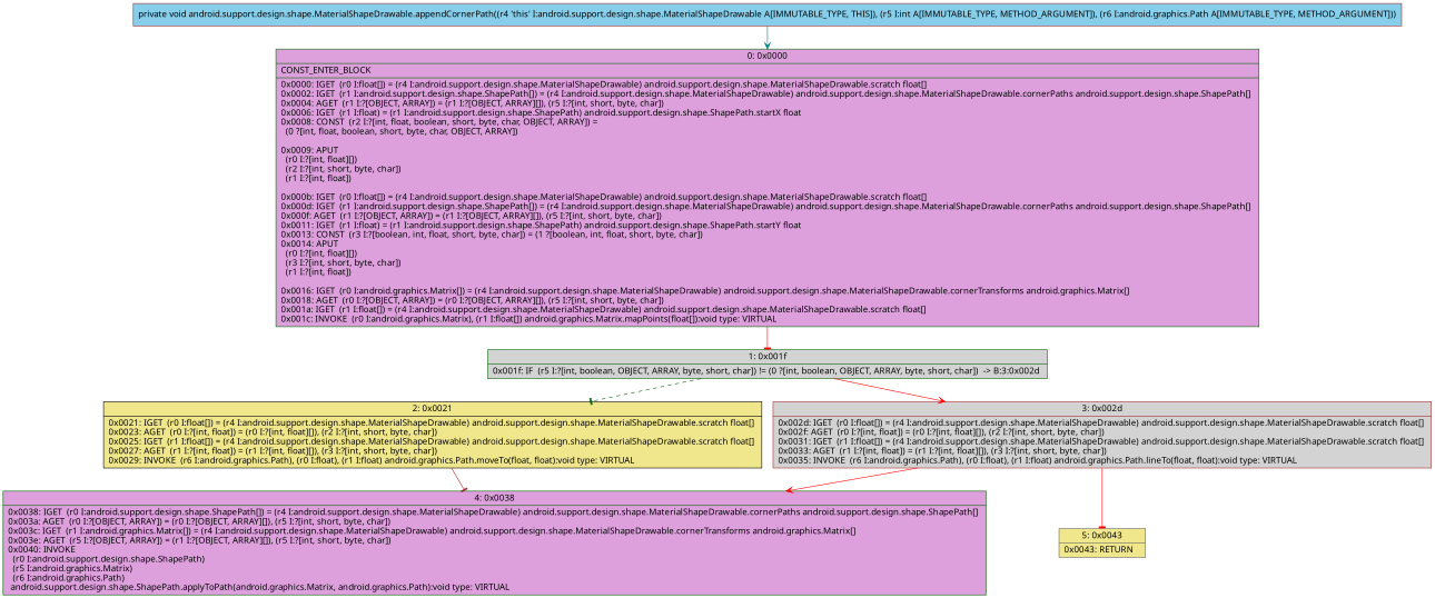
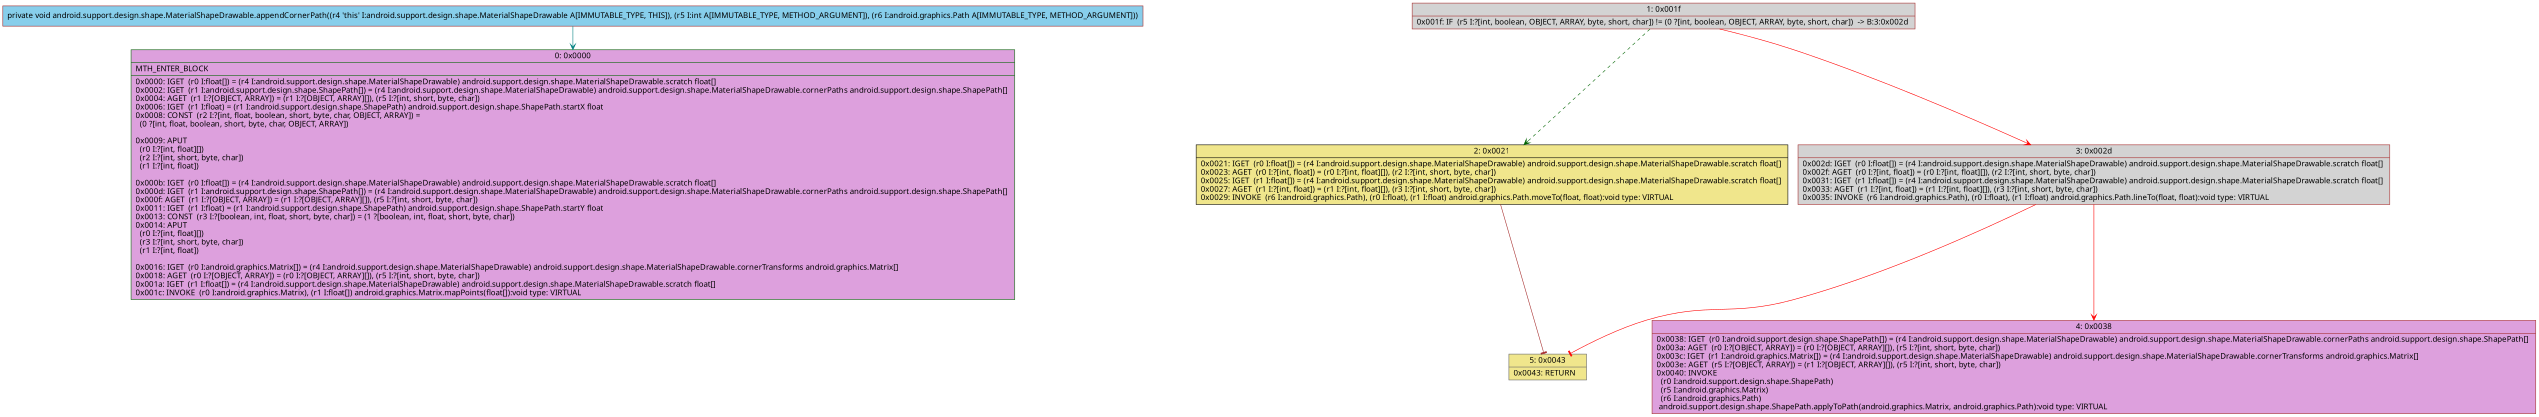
  digraph {
    fontname="Noto Sans"
    node [color=brown fillcolor=plum fontname="Noto Sans" shape=record style=filled]
    edge [arrowhead=vee color=red fontname="Noto Sans"]
-   n1 [color=darkgreen label="{0\:\ 0x0000|CONST_ENTER_BLOCK\l|0x0000: IGET  (r0 I:float[]) = (r4 I:android.support.design.shape.MaterialShapeDrawable) android.support.design.shape.MaterialShapeDrawable.scratch float[] \l0x0002: IGET  (r1 I:android.support.design.shape.ShapePath[]) = (r4 I:android.support.design.shape.MaterialShapeDrawable) android.support.design.shape.MaterialShapeDrawable.cornerPaths android.support.design.shape.ShapePath[] \l0x0004: AGET  (r1 I:?[OBJECT, ARRAY]) = (r1 I:?[OBJECT, ARRAY][]), (r5 I:?[int, short, byte, char]) \l0x0006: IGET  (r1 I:float) = (r1 I:android.support.design.shape.ShapePath) android.support.design.shape.ShapePath.startX float \l0x0008: CONST  (r2 I:?[int, float, boolean, short, byte, char, OBJECT, ARRAY]) = \l  (0 ?[int, float, boolean, short, byte, char, OBJECT, ARRAY])\l \l0x0009: APUT  \l  (r0 I:?[int, float][])\l  (r2 I:?[int, short, byte, char])\l  (r1 I:?[int, float])\l \l0x000b: IGET  (r0 I:float[]) = (r4 I:android.support.design.shape.MaterialShapeDrawable) android.support.design.shape.MaterialShapeDrawable.scratch float[] \l0x000d: IGET  (r1 I:android.support.design.shape.ShapePath[]) = (r4 I:android.support.design.shape.MaterialShapeDrawable) android.support.design.shape.MaterialShapeDrawable.cornerPaths android.support.design.shape.ShapePath[] \l0x000f: AGET  (r1 I:?[OBJECT, ARRAY]) = (r1 I:?[OBJECT, ARRAY][]), (r5 I:?[int, short, byte, char]) \l0x0011: IGET  (r1 I:float) = (r1 I:android.support.design.shape.ShapePath) android.support.design.shape.ShapePath.startY float \l0x0013: CONST  (r3 I:?[boolean, int, float, short, byte, char]) = (1 ?[boolean, int, float, short, byte, char]) \l0x0014: APUT  \l  (r0 I:?[int, float][])\l  (r3 I:?[int, short, byte, char])\l  (r1 I:?[int, float])\l \l0x0016: IGET  (r0 I:android.graphics.Matrix[]) = (r4 I:android.support.design.shape.MaterialShapeDrawable) android.support.design.shape.MaterialShapeDrawable.cornerTransforms android.graphics.Matrix[] \l0x0018: AGET  (r0 I:?[OBJECT, ARRAY]) = (r0 I:?[OBJECT, ARRAY][]), (r5 I:?[int, short, byte, char]) \l0x001a: IGET  (r1 I:float[]) = (r4 I:android.support.design.shape.MaterialShapeDrawable) android.support.design.shape.MaterialShapeDrawable.scratch float[] \l0x001c: INVOKE  (r0 I:android.graphics.Matrix), (r1 I:float[]) android.graphics.Matrix.mapPoints(float[]):void type: VIRTUAL \l}"]
-   n2 [color=darkgreen fillcolor=lightgrey label="{1\:\ 0x001f|0x001f: IF  (r5 I:?[int, boolean, OBJECT, ARRAY, byte, short, char]) != (0 ?[int, boolean, OBJECT, ARRAY, byte, short, char])  \-\> B:3:0x002d \l}"]
+   n1 [color=darkgreen label="{0\:\ 0x0000|MTH_ENTER_BLOCK\l|0x0000: IGET  (r0 I:float[]) = (r4 I:android.support.design.shape.MaterialShapeDrawable) android.support.design.shape.MaterialShapeDrawable.scratch float[] \l0x0002: IGET  (r1 I:android.support.design.shape.ShapePath[]) = (r4 I:android.support.design.shape.MaterialShapeDrawable) android.support.design.shape.MaterialShapeDrawable.cornerPaths android.support.design.shape.ShapePath[] \l0x0004: AGET  (r1 I:?[OBJECT, ARRAY]) = (r1 I:?[OBJECT, ARRAY][]), (r5 I:?[int, short, byte, char]) \l0x0006: IGET  (r1 I:float) = (r1 I:android.support.design.shape.ShapePath) android.support.design.shape.ShapePath.startX float \l0x0008: CONST  (r2 I:?[int, float, boolean, short, byte, char, OBJECT, ARRAY]) = \l  (0 ?[int, float, boolean, short, byte, char, OBJECT, ARRAY])\l \l0x0009: APUT  \l  (r0 I:?[int, float][])\l  (r2 I:?[int, short, byte, char])\l  (r1 I:?[int, float])\l \l0x000b: IGET  (r0 I:float[]) = (r4 I:android.support.design.shape.MaterialShapeDrawable) android.support.design.shape.MaterialShapeDrawable.scratch float[] \l0x000d: IGET  (r1 I:android.support.design.shape.ShapePath[]) = (r4 I:android.support.design.shape.MaterialShapeDrawable) android.support.design.shape.MaterialShapeDrawable.cornerPaths android.support.design.shape.ShapePath[] \l0x000f: AGET  (r1 I:?[OBJECT, ARRAY]) = (r1 I:?[OBJECT, ARRAY][]), (r5 I:?[int, short, byte, char]) \l0x0011: IGET  (r1 I:float) = (r1 I:android.support.design.shape.ShapePath) android.support.design.shape.ShapePath.startY float \l0x0013: CONST  (r3 I:?[boolean, int, float, short, byte, char]) = (1 ?[boolean, int, float, short, byte, char]) \l0x0014: APUT  \l  (r0 I:?[int, float][])\l  (r3 I:?[int, short, byte, char])\l  (r1 I:?[int, float])\l \l0x0016: IGET  (r0 I:android.graphics.Matrix[]) = (r4 I:android.support.design.shape.MaterialShapeDrawable) android.support.design.shape.MaterialShapeDrawable.cornerTransforms android.graphics.Matrix[] \l0x0018: AGET  (r0 I:?[OBJECT, ARRAY]) = (r0 I:?[OBJECT, ARRAY][]), (r5 I:?[int, short, byte, char]) \l0x001a: IGET  (r1 I:float[]) = (r4 I:android.support.design.shape.MaterialShapeDrawable) android.support.design.shape.MaterialShapeDrawable.scratch float[] \l0x001c: INVOKE  (r0 I:android.graphics.Matrix), (r1 I:float[]) android.graphics.Matrix.mapPoints(float[]):void type: VIRTUAL \l}"]
+   n2 [fillcolor=lightgrey label="{1\:\ 0x001f|0x001f: IF  (r5 I:?[int, boolean, OBJECT, ARRAY, byte, short, char]) != (0 ?[int, boolean, OBJECT, ARRAY, byte, short, char])  \-\> B:3:0x002d \l}"]
    n3 [color=black fillcolor=khaki label="{2\:\ 0x0021|0x0021: IGET  (r0 I:float[]) = (r4 I:android.support.design.shape.MaterialShapeDrawable) android.support.design.shape.MaterialShapeDrawable.scratch float[] \l0x0023: AGET  (r0 I:?[int, float]) = (r0 I:?[int, float][]), (r2 I:?[int, short, byte, char]) \l0x0025: IGET  (r1 I:float[]) = (r4 I:android.support.design.shape.MaterialShapeDrawable) android.support.design.shape.MaterialShapeDrawable.scratch float[] \l0x0027: AGET  (r1 I:?[int, float]) = (r1 I:?[int, float][]), (r3 I:?[int, short, byte, char]) \l0x0029: INVOKE  (r6 I:android.graphics.Path), (r0 I:float), (r1 I:float) android.graphics.Path.moveTo(float, float):void type: VIRTUAL \l}"]
    n4 [fillcolor=lightgrey label="{3\:\ 0x002d|0x002d: IGET  (r0 I:float[]) = (r4 I:android.support.design.shape.MaterialShapeDrawable) android.support.design.shape.MaterialShapeDrawable.scratch float[] \l0x002f: AGET  (r0 I:?[int, float]) = (r0 I:?[int, float][]), (r2 I:?[int, short, byte, char]) \l0x0031: IGET  (r1 I:float[]) = (r4 I:android.support.design.shape.MaterialShapeDrawable) android.support.design.shape.MaterialShapeDrawable.scratch float[] \l0x0033: AGET  (r1 I:?[int, float]) = (r1 I:?[int, float][]), (r3 I:?[int, short, byte, char]) \l0x0035: INVOKE  (r6 I:android.graphics.Path), (r0 I:float), (r1 I:float) android.graphics.Path.lineTo(float, float):void type: VIRTUAL \l}"]
-   n5 [color=darkgreen label="{4\:\ 0x0038|0x0038: IGET  (r0 I:android.support.design.shape.ShapePath[]) = (r4 I:android.support.design.shape.MaterialShapeDrawable) android.support.design.shape.MaterialShapeDrawable.cornerPaths android.support.design.shape.ShapePath[] \l0x003a: AGET  (r0 I:?[OBJECT, ARRAY]) = (r0 I:?[OBJECT, ARRAY][]), (r5 I:?[int, short, byte, char]) \l0x003c: IGET  (r1 I:android.graphics.Matrix[]) = (r4 I:android.support.design.shape.MaterialShapeDrawable) android.support.design.shape.MaterialShapeDrawable.cornerTransforms android.graphics.Matrix[] \l0x003e: AGET  (r5 I:?[OBJECT, ARRAY]) = (r1 I:?[OBJECT, ARRAY][]), (r5 I:?[int, short, byte, char]) \l0x0040: INVOKE  \l  (r0 I:android.support.design.shape.ShapePath)\l  (r5 I:android.graphics.Matrix)\l  (r6 I:android.graphics.Path)\l android.support.design.shape.ShapePath.applyToPath(android.graphics.Matrix, android.graphics.Path):void type: VIRTUAL \l}"]
+   n5 [label="{4\:\ 0x0038|0x0038: IGET  (r0 I:android.support.design.shape.ShapePath[]) = (r4 I:android.support.design.shape.MaterialShapeDrawable) android.support.design.shape.MaterialShapeDrawable.cornerPaths android.support.design.shape.ShapePath[] \l0x003a: AGET  (r0 I:?[OBJECT, ARRAY]) = (r0 I:?[OBJECT, ARRAY][]), (r5 I:?[int, short, byte, char]) \l0x003c: IGET  (r1 I:android.graphics.Matrix[]) = (r4 I:android.support.design.shape.MaterialShapeDrawable) android.support.design.shape.MaterialShapeDrawable.cornerTransforms android.graphics.Matrix[] \l0x003e: AGET  (r5 I:?[OBJECT, ARRAY]) = (r1 I:?[OBJECT, ARRAY][]), (r5 I:?[int, short, byte, char]) \l0x0040: INVOKE  \l  (r0 I:android.support.design.shape.ShapePath)\l  (r5 I:android.graphics.Matrix)\l  (r6 I:android.graphics.Path)\l android.support.design.shape.ShapePath.applyToPath(android.graphics.Matrix, android.graphics.Path):void type: VIRTUAL \l}"]
    n6 [color=gray40 fillcolor=khaki label="{5\:\ 0x0043|0x0043: RETURN   \l}"]
    n7 [fillcolor=skyblue label="{private void android.support.design.shape.MaterialShapeDrawable.appendCornerPath((r4 'this' I:android.support.design.shape.MaterialShapeDrawable A[IMMUTABLE_TYPE, THIS]), (r5 I:int A[IMMUTABLE_TYPE, METHOD_ARGUMENT]), (r6 I:android.graphics.Path A[IMMUTABLE_TYPE, METHOD_ARGUMENT])) }"]
-   n1 -> n2 [arrowhead=tee]
-   n2 -> n3 [arrowhead=tee color=darkgreen style=dashed]
+   n2 -> n3 [color=darkgreen style=dashed]
    n2 -> n4
-   n3 -> n5 [arrowhead=tee color=brown]
+   n3 -> n6 [arrowhead=tee color=brown]
    n4 -> n5
    n4 -> n6 [arrowhead=tee]
    n7 -> n1 [color=teal]
  }
